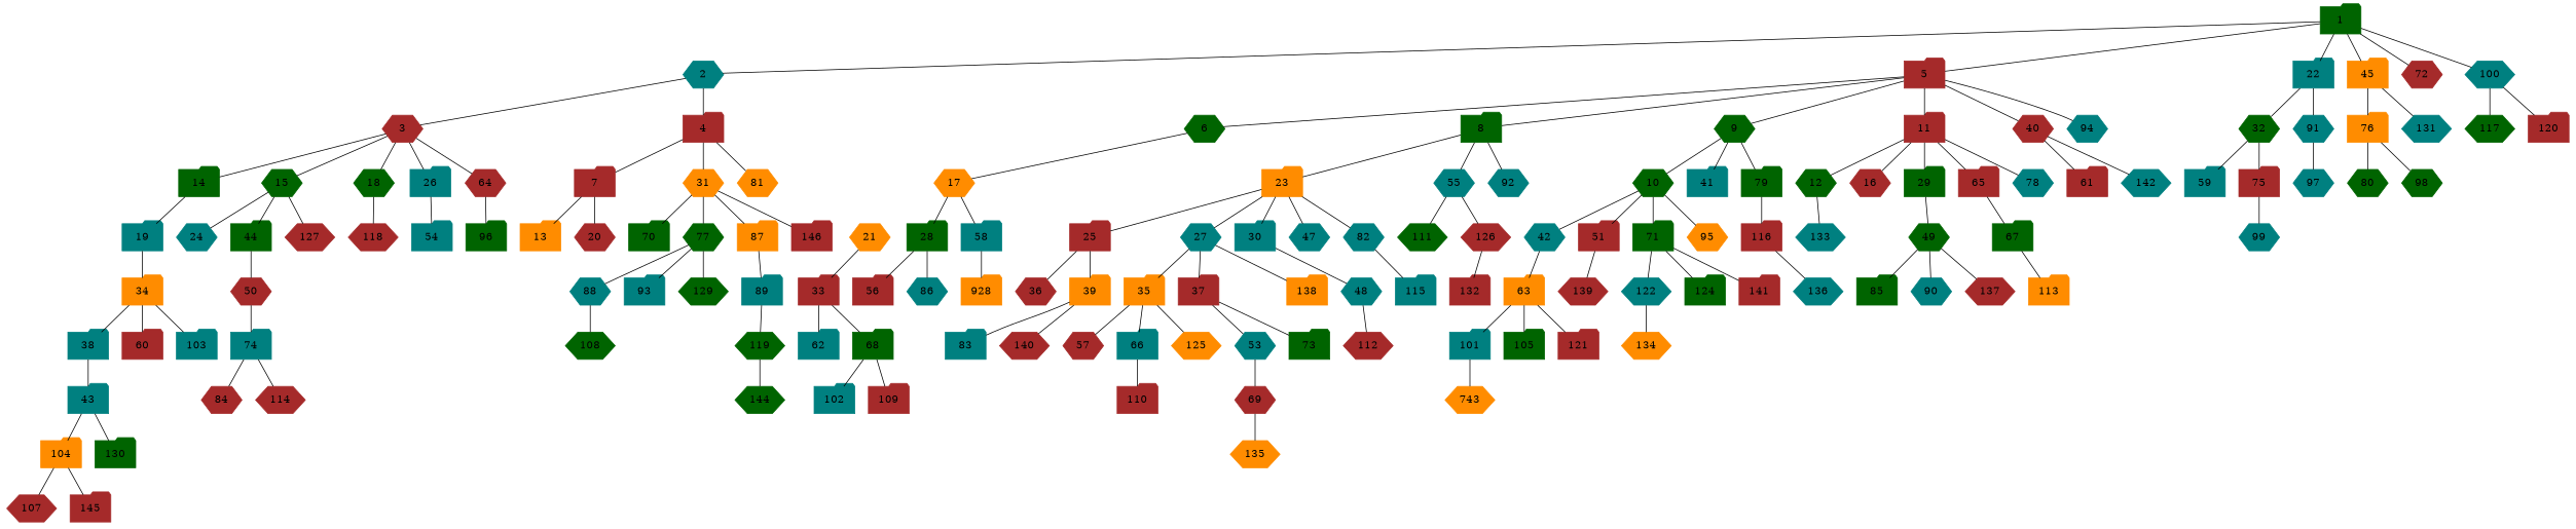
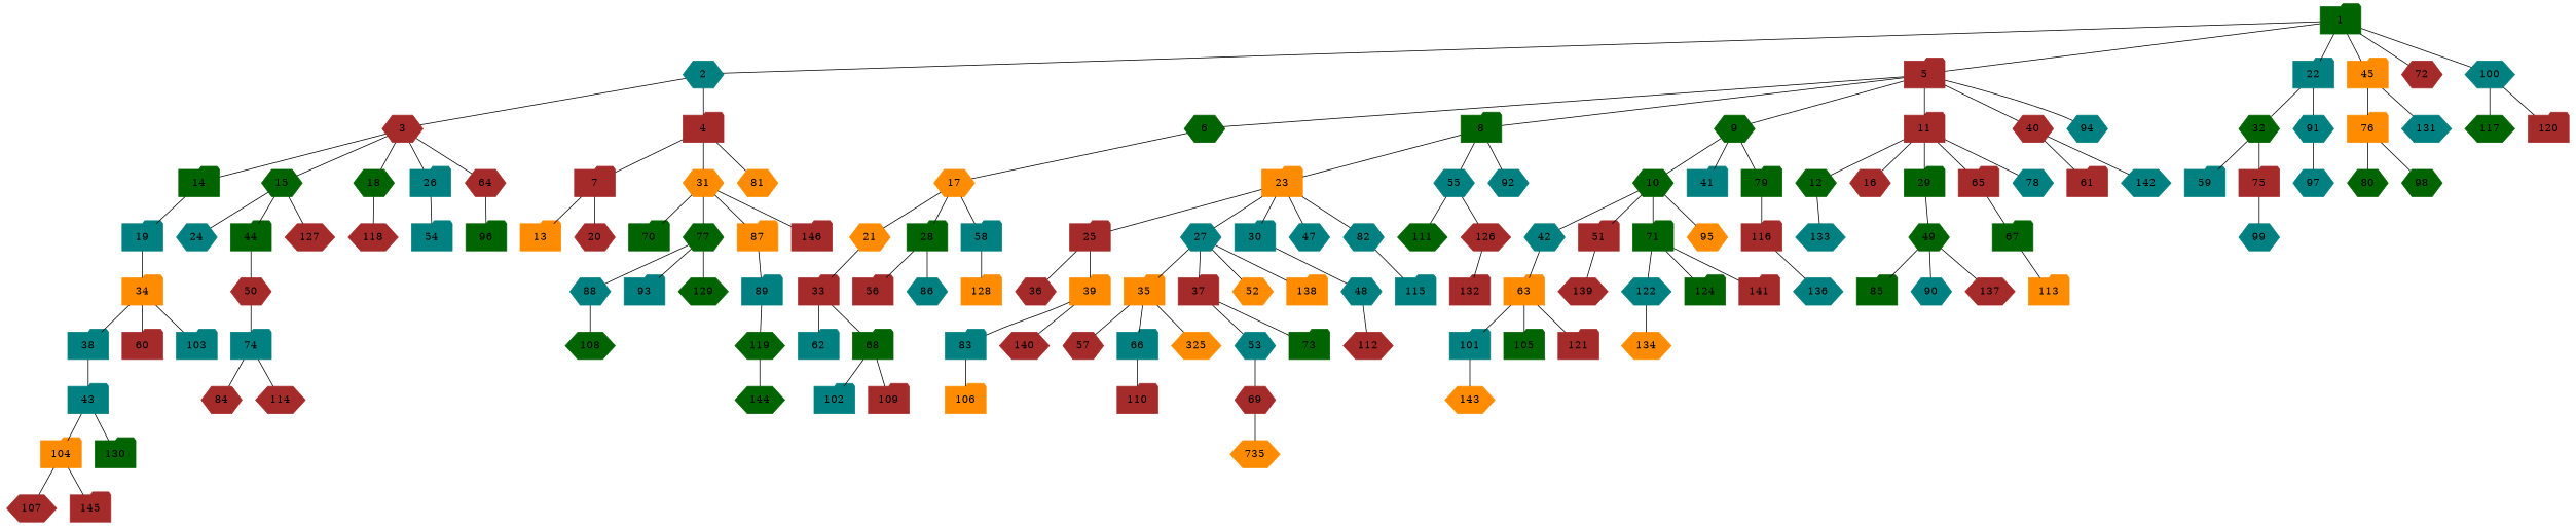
  graph {
    node [color=teal shape=folder style=filled]
    1 [color=darkgreen]
    2 [shape=hexagon]
    5 [color=brown]
    22
    45 [color=darkorange]
    72 [color=brown shape=hexagon]
    100 [shape=hexagon]
    3 [color=brown shape=hexagon]
    4 [color=brown]
    6 [color=darkgreen shape=hexagon]
    8 [color=darkgreen]
    9 [color=darkgreen shape=hexagon]
    11 [color=brown]
    40 [color=brown shape=hexagon]
    94 [shape=hexagon]
    32 [color=darkgreen shape=hexagon]
    91 [shape=hexagon]
    76 [color=darkorange]
    131 [shape=hexagon]
    117 [color=darkgreen shape=hexagon]
    120 [color=brown]
    14 [color=darkgreen]
    15 [color=darkgreen shape=hexagon]
    18 [color=darkgreen shape=hexagon]
    26
    64 [color=brown shape=hexagon]
    7 [color=brown]
    31 [color=darkorange shape=hexagon]
    81 [color=darkorange shape=hexagon]
    19
    24 [shape=hexagon]
    44 [color=darkgreen]
    127 [color=brown shape=hexagon]
    118 [color=brown shape=hexagon]
    54
    96 [color=darkgreen]
    13 [color=darkorange]
    20 [color=brown shape=hexagon]
    70 [color=darkgreen]
    77 [color=darkgreen shape=hexagon]
    87 [color=darkorange]
    146 [color=brown]
    17 [color=darkorange shape=hexagon]
    23 [color=darkorange]
    55 [shape=hexagon]
    92 [shape=hexagon]
    10 [color=darkgreen shape=hexagon]
    41
    79 [color=darkgreen]
    12 [color=darkgreen shape=hexagon]
    16 [color=brown shape=hexagon]
    29 [color=darkgreen]
    65 [color=brown]
    78 [shape=hexagon]
    61 [color=brown]
    142 [shape=hexagon]
    21 [color=darkorange shape=hexagon]
    28 [color=darkgreen]
    58
    25 [color=brown]
    27 [shape=hexagon]
    30
    47 [shape=hexagon]
    82 [shape=hexagon]
    111 [color=darkgreen shape=hexagon]
    126 [color=brown shape=hexagon]
    42 [shape=hexagon]
    51 [color=brown]
    71 [color=darkgreen]
    95 [color=darkorange shape=hexagon]
    116 [color=brown]
    63 [color=darkorange]
    139 [color=brown shape=hexagon]
    122 [shape=hexagon]
    124 [color=darkgreen]
    141 [color=brown]
    133 [shape=hexagon]
    49 [color=darkgreen shape=hexagon]
    67 [color=darkgreen]
    34 [color=darkorange]
    50 [color=brown shape=hexagon]
    33 [color=brown]
    56 [color=brown]
    86 [shape=hexagon]
-   128 [color=darkorange label=928]
+   128 [color=darkorange]
    38
    60 [color=brown]
    103
    62
    68 [color=darkgreen]
    59
    75 [color=brown]
    97 [shape=hexagon]
    36 [color=brown shape=hexagon]
    39 [color=darkorange]
    35 [color=darkorange]
    37 [color=brown]
+   52 [color=darkorange shape=hexagon]
    138 [color=darkorange]
    48 [shape=hexagon]
    115
    83
    140 [color=brown shape=hexagon]
    57 [color=brown shape=hexagon]
    66
-   125 [color=darkorange shape=hexagon]
+   125 [color=darkorange shape=hexagon label=325]
    53 [shape=hexagon]
    73 [color=darkgreen]
    85 [color=darkgreen]
    90 [shape=hexagon]
    137 [color=brown shape=hexagon]
    112 [color=brown shape=hexagon]
    88 [shape=hexagon]
    93
    129 [color=darkgreen shape=hexagon]
    89
    99 [shape=hexagon]
    102
    109 [color=brown]
    43
    110 [color=brown]
    69 [color=brown shape=hexagon]
    104 [color=darkorange]
    130 [color=darkgreen]
+   106 [color=darkorange]
    101
    105 [color=darkgreen]
    121 [color=brown]
    107 [color=brown shape=hexagon]
    145 [color=brown]
    74
    80 [color=darkgreen shape=hexagon]
    98 [color=darkgreen shape=hexagon]
    84 [color=brown shape=hexagon]
    114 [color=brown shape=hexagon]
-   135 [color=darkorange shape=hexagon]
+   135 [color=darkorange shape=hexagon label=735]
    132 [color=brown]
-   143 [color=darkorange shape=hexagon label=743]
+   143 [color=darkorange shape=hexagon]
    113 [color=darkorange]
    134 [color=darkorange shape=hexagon]
    108 [color=darkgreen shape=hexagon]
    136 [shape=hexagon]
    119 [color=darkgreen shape=hexagon]
    144 [color=darkgreen shape=hexagon]
    1 -- 2
    1 -- 5
    1 -- 22
    1 -- 45
    1 -- 72
    1 -- 100
    2 -- 3
    2 -- 4
    5 -- 6
    5 -- 8
    5 -- 9
    5 -- 11
    5 -- 40
    5 -- 94
    22 -- 32
    22 -- 91
    45 -- 76
    45 -- 131
    100 -- 117
    100 -- 120
    3 -- 14
    3 -- 15
    3 -- 18
    3 -- 26
    3 -- 64
    4 -- 7
    4 -- 31
    4 -- 81
    6 -- 17
    8 -- 23
    8 -- 55
    8 -- 92
    9 -- 10
    9 -- 41
    9 -- 79
    11 -- 12
    11 -- 16
    11 -- 29
    11 -- 65
    11 -- 78
    40 -- 61
    40 -- 142
    32 -- 59
    32 -- 75
    91 -- 97
    76 -- 80
    76 -- 98
    14 -- 19
    15 -- 24
    15 -- 44
    15 -- 127
    18 -- 118
    26 -- 54
    64 -- 96
    7 -- 13
    7 -- 20
    31 -- 70
    31 -- 77
    31 -- 87
    31 -- 146
    19 -- 34
    44 -- 50
    77 -- 88
    77 -- 93
    77 -- 129
    87 -- 89
+   17 -- 21
    17 -- 28
    17 -- 58
    23 -- 25
    23 -- 27
    23 -- 30
    23 -- 47
    23 -- 82
    55 -- 111
    55 -- 126
    10 -- 42
    10 -- 51
    10 -- 71
    10 -- 95
    79 -- 116
    12 -- 133
    29 -- 49
    65 -- 67
    21 -- 33
    28 -- 56
    28 -- 86
    58 -- 128
    25 -- 36
    25 -- 39
    27 -- 35
    27 -- 37
+   27 -- 52
    27 -- 138
    30 -- 48
    82 -- 115
    126 -- 132
    42 -- 63
    51 -- 139
    71 -- 122
    71 -- 124
    71 -- 141
    116 -- 136
    63 -- 101
    63 -- 105
    63 -- 121
    122 -- 134
    49 -- 85
    49 -- 90
    49 -- 137
    67 -- 113
    34 -- 38
    34 -- 60
    34 -- 103
    50 -- 74
    33 -- 62
    33 -- 68
    38 -- 43
    68 -- 102
    68 -- 109
    75 -- 99
    39 -- 83
    39 -- 140
    35 -- 57
    35 -- 66
    35 -- 125
    37 -- 53
    37 -- 73
    48 -- 112
+   83 -- 106
    66 -- 110
    53 -- 69
    88 -- 108
    89 -- 119
    43 -- 104
    43 -- 130
    69 -- 135
    104 -- 107
    104 -- 145
    101 -- 143
    74 -- 84
    74 -- 114
    119 -- 144
  }
